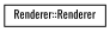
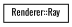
  digraph {
    rankdir=LR
    fontname=Oswald
-   n1 [color=black fillcolor=white fontname=Oswald fontsize=10 height=0.2 label="Renderer::Renderer" shape=record style=filled width=0.4]
+   n1 [color=black fillcolor=white fontname=Oswald fontsize=10 height=0.2 label="Renderer::Ray" shape=record style=filled width=0.4]
  }
